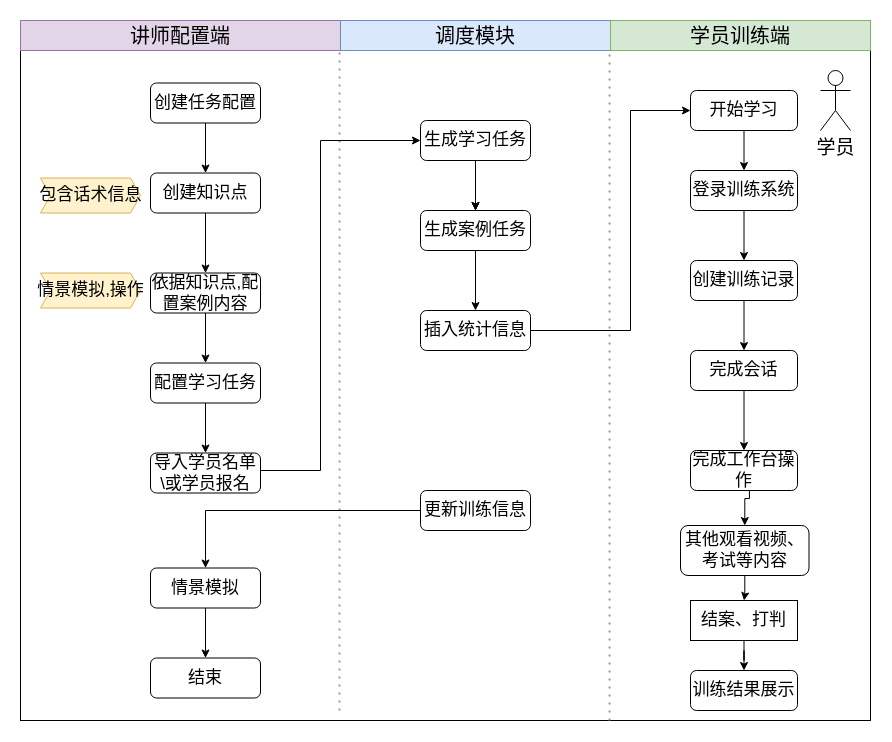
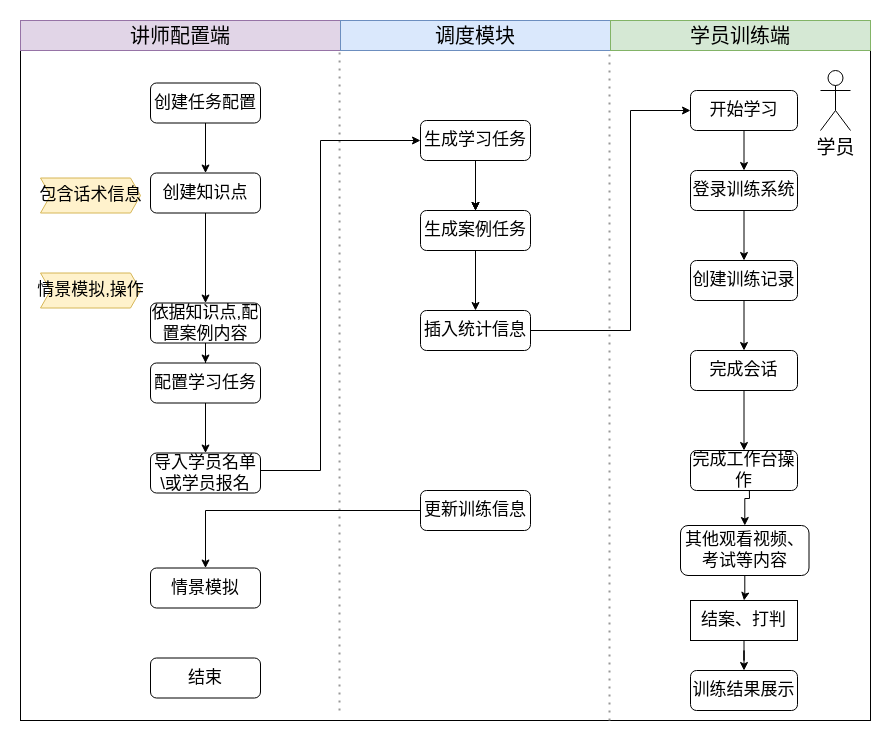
  <mxCell id="0" />
  <mxCell id="1" parent="0" />
  <mxCell id="2" value="" style="rounded=0;whiteSpace=wrap;html=1;fontSize=17;" parent="1" vertex="1"><mxGeometry x="20" y="20" width="850" height="700" as="geometry" /></mxCell>
  <mxCell id="3" value="" style="endArrow=none;dashed=1;html=1;dashPattern=1 3;strokeWidth=2;entryX=0;entryY=1;entryDx=0;entryDy=0;strokeColor=#999999;fontSize=14;" parent="1" edge="1"><mxGeometry width="50" height="50" relative="1" as="geometry"><mxPoint x="339" y="710" as="sourcePoint" /><mxPoint x="339.08" y="50" as="targetPoint" /></mxGeometry></mxCell>
  <mxCell id="4" value="&lt;span&gt;讲师配置端&lt;/span&gt;" style="rounded=0;whiteSpace=wrap;html=1;fillColor=#e1d5e7;strokeColor=#9673a6;fontSize=20;" parent="1" vertex="1"><mxGeometry x="20" y="20" width="320" height="30" as="geometry" /></mxCell>
  <mxCell id="5" value="&lt;span&gt;调度模块&lt;/span&gt;" style="rounded=0;whiteSpace=wrap;html=1;fillColor=#dae8fc;strokeColor=#6c8ebf;fontSize=20;" parent="1" vertex="1"><mxGeometry x="340" y="20" width="270" height="30" as="geometry" /></mxCell>
  <mxCell id="6" value="&lt;span&gt;学员训练端&lt;/span&gt;" style="rounded=0;whiteSpace=wrap;html=1;fillColor=#d5e8d4;strokeColor=#82b366;fontSize=20;" parent="1" vertex="1"><mxGeometry x="610" y="20" width="260" height="30" as="geometry" /></mxCell>
  <mxCell id="7" value="" style="endArrow=none;dashed=1;html=1;dashPattern=1 3;strokeWidth=2;entryX=0;entryY=1;entryDx=0;entryDy=0;strokeColor=#999999;rounded=1;align=center;verticalAlign=middle;fontFamily=Helvetica;fontSize=14;fontColor=default;labelBackgroundColor=default;" parent="1" edge="1"><mxGeometry width="50" height="50" relative="1" as="geometry"><mxPoint x="609" y="720" as="sourcePoint" /><mxPoint x="609" y="50" as="targetPoint" /></mxGeometry></mxCell>
  <mxCell id="8" value="" style="edgeStyle=orthogonalEdgeStyle;rounded=0;orthogonalLoop=1;jettySize=auto;html=1;fontSize=14;" parent="1" source="9" target="11" edge="1"><mxGeometry relative="1" as="geometry" /></mxCell>
  <mxCell id="9" value="创建任务配置" style="rounded=1;whiteSpace=wrap;html=1;fontSize=17;" parent="1" vertex="1"><mxGeometry x="150" y="82.5" width="110" height="40" as="geometry" /></mxCell>
  <mxCell id="10" value="" style="edgeStyle=orthogonalEdgeStyle;rounded=0;orthogonalLoop=1;jettySize=auto;html=1;fontSize=14;" parent="1" source="11" target="13" edge="1"><mxGeometry relative="1" as="geometry" /></mxCell>
  <mxCell id="11" value="创建知识点" style="rounded=1;whiteSpace=wrap;html=1;fontSize=17;" parent="1" vertex="1"><mxGeometry x="150" y="172.5" width="110" height="40" as="geometry" /></mxCell>
  <mxCell id="12" value="" style="edgeStyle=orthogonalEdgeStyle;rounded=0;orthogonalLoop=1;jettySize=auto;html=1;fontSize=14;" parent="1" source="13" target="15" edge="1"><mxGeometry relative="1" as="geometry" /></mxCell>
- <mxCell id="13" value="依据知识点,配置案例内容" style="rounded=1;whiteSpace=wrap;html=1;fontSize=17;" parent="1" vertex="1"><mxGeometry x="150" y="272.5" width="110" height="40" as="geometry" /></mxCell>
+ <mxCell id="13" value="依据知识点,配置案例内容" style="rounded=1;whiteSpace=wrap;html=1;fontSize=17;" parent="1" vertex="1"><mxGeometry x="150" y="302.5" width="110" height="40" as="geometry" /></mxCell>
  <mxCell id="14" value="" style="edgeStyle=orthogonalEdgeStyle;rounded=0;orthogonalLoop=1;jettySize=auto;html=1;fontSize=14;" parent="1" source="15" target="17" edge="1"><mxGeometry relative="1" as="geometry" /></mxCell>
  <mxCell id="15" value="配置学习任务" style="rounded=1;whiteSpace=wrap;html=1;fontSize=17;" parent="1" vertex="1"><mxGeometry x="150" y="362.5" width="110" height="40" as="geometry" /></mxCell>
  <mxCell id="16" value="" style="edgeStyle=orthogonalEdgeStyle;rounded=0;orthogonalLoop=1;jettySize=auto;html=1;fontSize=14;" parent="1" source="17" target="21" edge="1"><mxGeometry relative="1" as="geometry"><Array as="points"><mxPoint x="320" y="470" /><mxPoint x="320" y="140" /></Array></mxGeometry></mxCell>
  <mxCell id="17" value="导入学员名单\或学员报名" style="rounded=1;whiteSpace=wrap;html=1;fontSize=17;" parent="1" vertex="1"><mxGeometry x="150" y="452.5" width="110" height="40" as="geometry" /></mxCell>
  <mxCell id="18" value="" style="edgeStyle=orthogonalEdgeStyle;rounded=0;orthogonalLoop=1;jettySize=auto;html=1;fontSize=14;" parent="1" source="21" target="23" edge="1"><mxGeometry relative="1" as="geometry" /></mxCell>
  <mxCell id="19" value="" style="edgeStyle=orthogonalEdgeStyle;rounded=0;orthogonalLoop=1;jettySize=auto;html=1;fontSize=14;" parent="1" source="21" target="23" edge="1"><mxGeometry relative="1" as="geometry" /></mxCell>
  <mxCell id="20" value="" style="edgeStyle=orthogonalEdgeStyle;rounded=0;orthogonalLoop=1;jettySize=auto;html=1;fontSize=14;" parent="1" source="21" target="23" edge="1"><mxGeometry relative="1" as="geometry" /></mxCell>
  <mxCell id="21" value="生成学习任务" style="rounded=1;whiteSpace=wrap;html=1;fontSize=17;" parent="1" vertex="1"><mxGeometry x="420" y="120" width="110" height="40" as="geometry" /></mxCell>
  <mxCell id="22" value="" style="edgeStyle=orthogonalEdgeStyle;rounded=0;orthogonalLoop=1;jettySize=auto;html=1;fontSize=14;" parent="1" source="23" target="25" edge="1"><mxGeometry relative="1" as="geometry" /></mxCell>
  <mxCell id="23" value="生成案例任务" style="rounded=1;whiteSpace=wrap;html=1;fontSize=17;" parent="1" vertex="1"><mxGeometry x="420" y="210" width="110" height="40" as="geometry" /></mxCell>
  <mxCell id="24" value="" style="edgeStyle=orthogonalEdgeStyle;rounded=0;orthogonalLoop=1;jettySize=auto;html=1;fontSize=14;" parent="1" source="25" target="27" edge="1"><mxGeometry relative="1" as="geometry"><Array as="points"><mxPoint x="630" y="330" /><mxPoint x="630" y="110" /></Array></mxGeometry></mxCell>
  <mxCell id="25" value="插入统计信息" style="rounded=1;whiteSpace=wrap;html=1;fontSize=17;" parent="1" vertex="1"><mxGeometry x="420" y="310" width="110" height="40" as="geometry" /></mxCell>
  <mxCell id="26" value="" style="edgeStyle=orthogonalEdgeStyle;rounded=0;orthogonalLoop=1;jettySize=auto;html=1;fontSize=14;" parent="1" source="27" target="30" edge="1"><mxGeometry relative="1" as="geometry" /></mxCell>
  <mxCell id="27" value="开始学习" style="rounded=1;whiteSpace=wrap;html=1;fontSize=17;" parent="1" vertex="1"><mxGeometry x="690" y="90" width="107" height="40" as="geometry" /></mxCell>
  <mxCell id="28" value="学员" style="shape=umlActor;verticalLabelPosition=bottom;verticalAlign=top;html=1;outlineConnect=0;fontSize=19;" parent="1" vertex="1"><mxGeometry x="820" y="70" width="30" height="60" as="geometry" /></mxCell>
  <mxCell id="29" value="" style="edgeStyle=orthogonalEdgeStyle;rounded=0;orthogonalLoop=1;jettySize=auto;html=1;fontSize=14;" parent="1" source="30" target="33" edge="1"><mxGeometry relative="1" as="geometry" /></mxCell>
  <mxCell id="30" value="登录训练系统" style="rounded=1;whiteSpace=wrap;html=1;fontSize=17;" parent="1" vertex="1"><mxGeometry x="690" y="170" width="107" height="40" as="geometry" /></mxCell>
  <mxCell id="31" style="edgeStyle=orthogonalEdgeStyle;rounded=0;orthogonalLoop=1;jettySize=auto;html=1;exitX=0.5;exitY=1;exitDx=0;exitDy=0;fontSize=14;" parent="1" source="30" target="30" edge="1"><mxGeometry relative="1" as="geometry" /></mxCell>
  <mxCell id="32" value="" style="edgeStyle=orthogonalEdgeStyle;rounded=0;orthogonalLoop=1;jettySize=auto;html=1;fontSize=14;" parent="1" source="33" target="35" edge="1"><mxGeometry relative="1" as="geometry" /></mxCell>
  <mxCell id="33" value="创建训练记录" style="rounded=1;whiteSpace=wrap;html=1;fontSize=17;" parent="1" vertex="1"><mxGeometry x="690" y="260" width="107" height="40" as="geometry" /></mxCell>
  <mxCell id="34" value="" style="edgeStyle=orthogonalEdgeStyle;rounded=0;orthogonalLoop=1;jettySize=auto;html=1;fontSize=14;" parent="1" source="35" target="37" edge="1"><mxGeometry relative="1" as="geometry" /></mxCell>
  <mxCell id="35" value="完成会话" style="rounded=1;whiteSpace=wrap;html=1;fontSize=17;" parent="1" vertex="1"><mxGeometry x="690" y="350" width="107" height="40" as="geometry" /></mxCell>
  <mxCell id="36" value="" style="edgeStyle=orthogonalEdgeStyle;rounded=0;orthogonalLoop=1;jettySize=auto;html=1;fontSize=14;" parent="1" target="39" edge="1"><mxGeometry relative="1" as="geometry"><mxPoint x="748.5" y="470" as="sourcePoint" /></mxGeometry></mxCell>
  <mxCell id="37" value="完成工作台操作" style="rounded=1;whiteSpace=wrap;html=1;fontSize=17;" parent="1" vertex="1"><mxGeometry x="690" y="450" width="107" height="40" as="geometry" /></mxCell>
  <mxCell id="38" value="" style="edgeStyle=orthogonalEdgeStyle;rounded=0;orthogonalLoop=1;jettySize=auto;html=1;fontSize=14;" parent="1" source="39" target="41" edge="1"><mxGeometry relative="1" as="geometry" /></mxCell>
  <mxCell id="39" value="其他观看视频、考试等内容" style="rounded=1;whiteSpace=wrap;html=1;fontSize=17;" parent="1" vertex="1"><mxGeometry x="680" y="525" width="128.5" height="50" as="geometry" /></mxCell>
  <mxCell id="40" value="" style="edgeStyle=orthogonalEdgeStyle;rounded=0;orthogonalLoop=1;jettySize=auto;html=1;fontSize=14;" parent="1" source="41" target="48" edge="1"><mxGeometry relative="1" as="geometry" /></mxCell>
  <mxCell id="41" value="结案、打判" style="whiteSpace=wrap;html=1;fontSize=17;rounded=0;" parent="1" vertex="1"><mxGeometry x="690" y="600" width="107" height="40" as="geometry" /></mxCell>
  <mxCell id="42" value="" style="edgeStyle=orthogonalEdgeStyle;rounded=0;orthogonalLoop=1;jettySize=auto;html=1;fontSize=14;" parent="1" source="43" target="45" edge="1"><mxGeometry relative="1" as="geometry" /></mxCell>
  <mxCell id="43" value="更新训练信息" style="rounded=1;whiteSpace=wrap;html=1;fontSize=17;" parent="1" vertex="1"><mxGeometry x="420" y="490" width="110" height="40" as="geometry" /></mxCell>
- <mxCell id="44" value="" style="edgeStyle=orthogonalEdgeStyle;rounded=0;orthogonalLoop=1;jettySize=auto;html=1;fontSize=14;" parent="1" source="45" target="46" edge="1"><mxGeometry relative="1" as="geometry" /></mxCell>
  <mxCell id="45" value="情景模拟" style="rounded=1;whiteSpace=wrap;html=1;fontSize=17;" parent="1" vertex="1"><mxGeometry x="150" y="567.5" width="110" height="40" as="geometry" /></mxCell>
  <mxCell id="46" value="结束" style="rounded=1;whiteSpace=wrap;html=1;fontSize=17;" parent="1" vertex="1"><mxGeometry x="150" y="657.5" width="110" height="40" as="geometry" /></mxCell>
  <mxCell id="47" value="包含话术信息" style="html=1;shadow=0;dashed=0;align=center;verticalAlign=middle;shape=mxgraph.arrows2.arrow;dy=0;dx=10;notch=10;rotation=0;fillColor=#fff2cc;strokeColor=#d6b656;fontSize=17;" parent="1" vertex="1"><mxGeometry x="40" y="177.5" width="100" height="35" as="geometry" /></mxCell>
  <mxCell id="48" value="训练结果展示" style="rounded=1;whiteSpace=wrap;html=1;fontSize=17;" parent="1" vertex="1"><mxGeometry x="690" y="670" width="107" height="40" as="geometry" /></mxCell>
  <mxCell id="49" value="情景模拟,操作" style="html=1;shadow=0;dashed=0;align=center;verticalAlign=middle;shape=mxgraph.arrows2.arrow;dy=0;dx=10;notch=10;rotation=0;fillColor=#fff2cc;strokeColor=#d6b656;fontSize=17;" parent="1" vertex="1"><mxGeometry x="40" y="272.5" width="100" height="35" as="geometry" /></mxCell>
